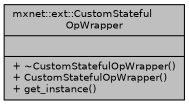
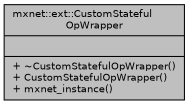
  digraph {
-   n1 [color=black fillcolor=grey75 fontcolor=black fontname=Helvetica fontsize=10 height=0.2 label="{mxnet::ext::CustomStateful\lOpWrapper\n||+ ~CustomStatefulOpWrapper()\l+ CustomStatefulOpWrapper()\l+ get_instance()\l}" shape=record style=filled width=0.4]
+   n1 [color=black fillcolor=grey75 fontcolor=black fontname=Helvetica fontsize=10 height=0.2 label="{mxnet::ext::CustomStateful\lOpWrapper\n||+ ~CustomStatefulOpWrapper()\l+ CustomStatefulOpWrapper()\l+ mxnet_instance()\l}" shape=record style=filled width=0.4]
  }
